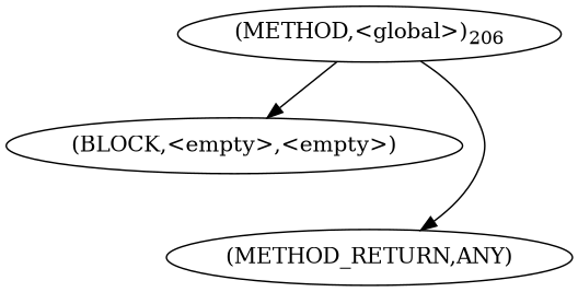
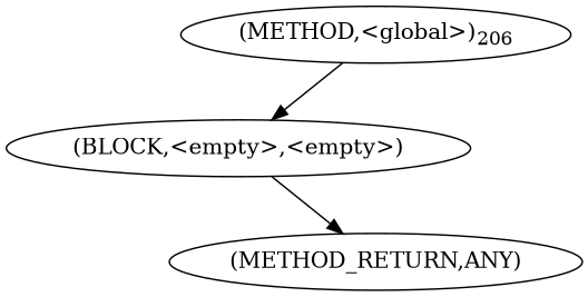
  digraph {
    n1 [label=<(METHOD,&lt;global&gt;)<SUB>206</SUB>>]
    n2 [label=<(BLOCK,&lt;empty&gt;,&lt;empty&gt;)>]
    n3 [label=<(METHOD_RETURN,ANY)>]
    n1 -> n2
-   n1 -> n3
+   n2 -> n3
  }
